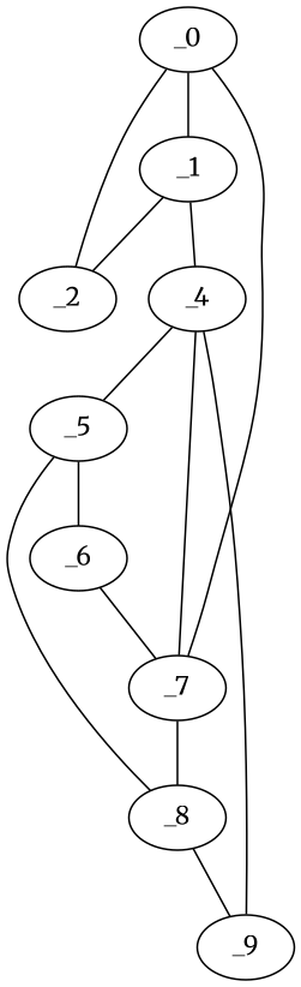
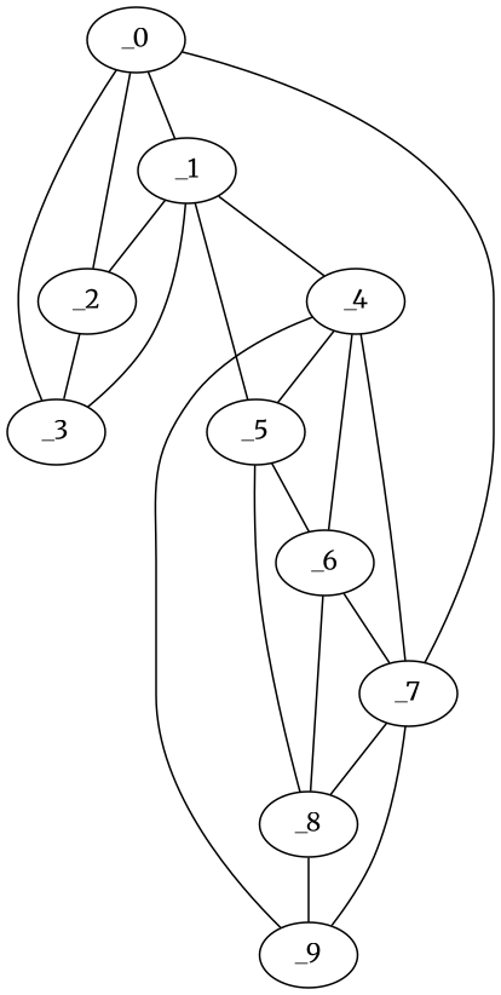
  graph {
    fontname=Merriweather
    node [fontname=Merriweather x=117]
    edge [fontname=Merriweather valence=1]
    _0 [x=6 y=41]
    _1 [x=15 y=45]
    _2 [x=18 y=38]
+   _3 [x=27 y=34]
    _7 [y=63]
    _5 [x=83 y=78]
    _4 [x=70 y=40]
    _6 [x=92 y=75]
    _8 [y=84]
    _9 [x=126 y=61]
    _0 -- _1
    _0 -- _2 [valence=2]
+   _0 -- _3
    _0 -- _7
    _1 -- _2 [valence=2]
+   _1 -- _3 [valence=2]
+   _1 -- _5 [valence=2]
    _1 -- _4 [valence=2]
+   _2 -- _3
    _7 -- _8 [valence=2]
+   _7 -- _9 [valence=2]
    _5 -- _6
    _5 -- _8
    _4 -- _7 [valence=2]
    _4 -- _5
+   _4 -- _6
    _4 -- _9
    _6 -- _7 [valence=2]
+   _6 -- _8 [valence=2]
    _8 -- _9
  }
